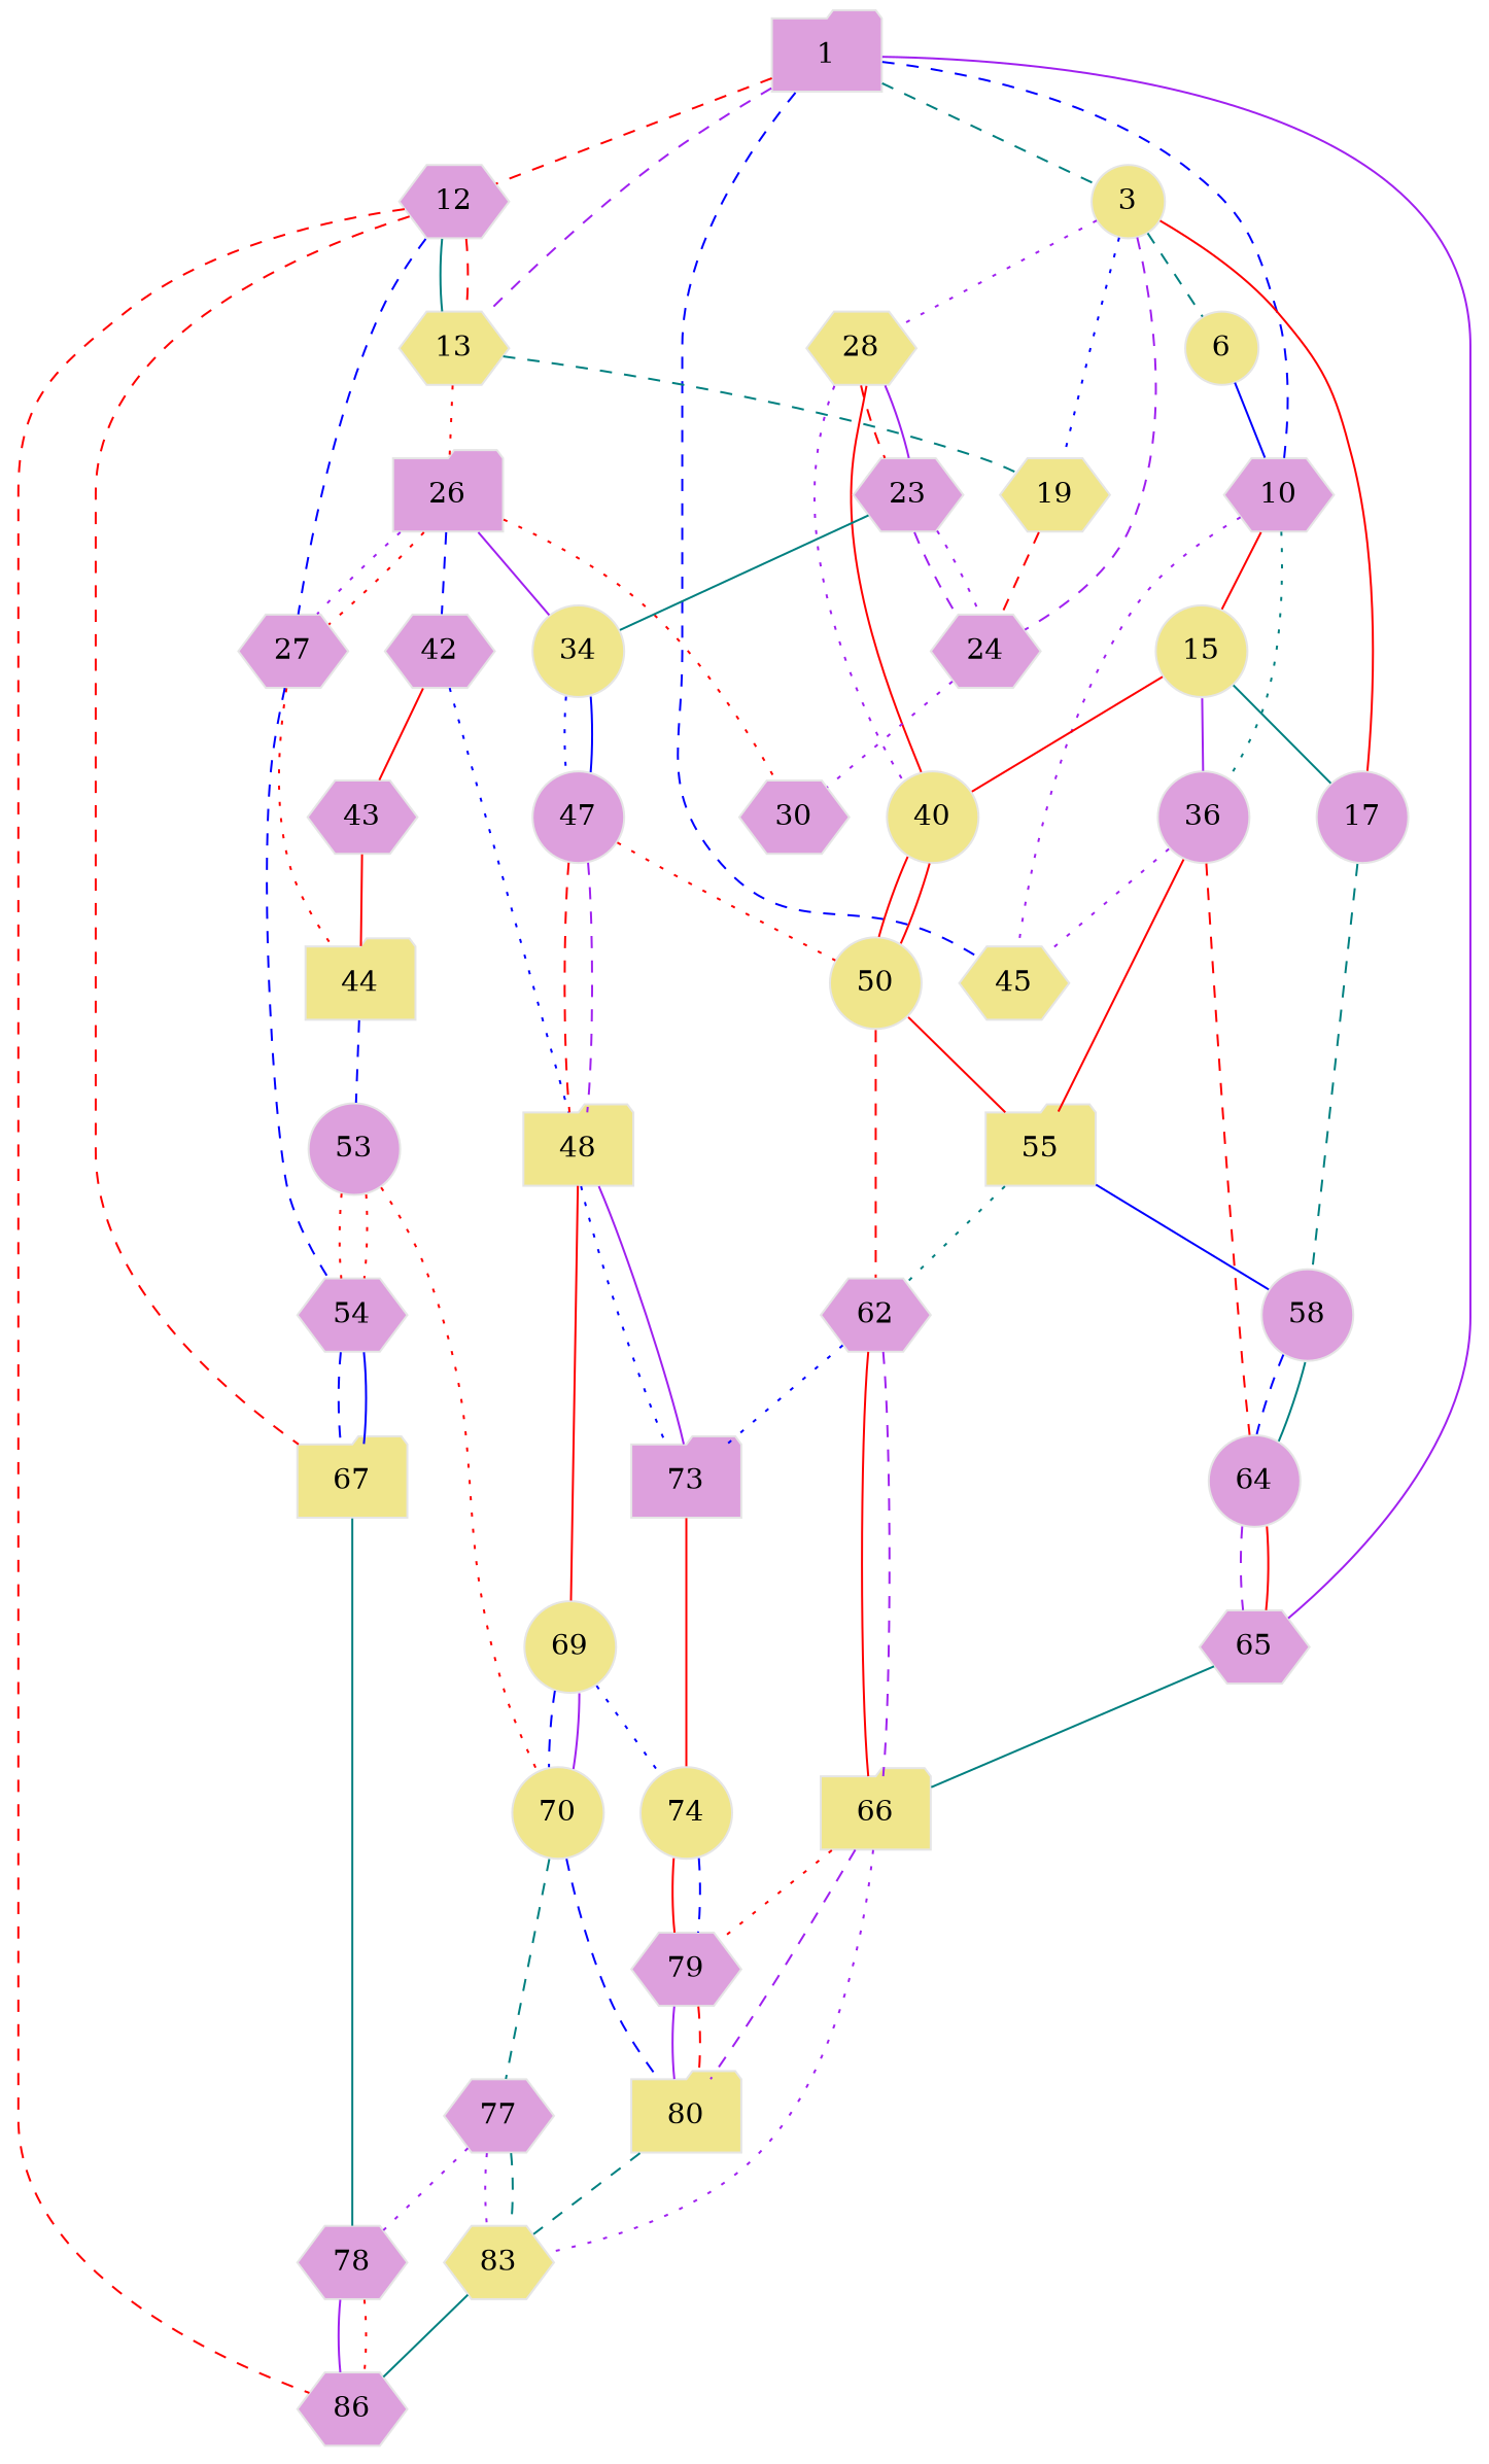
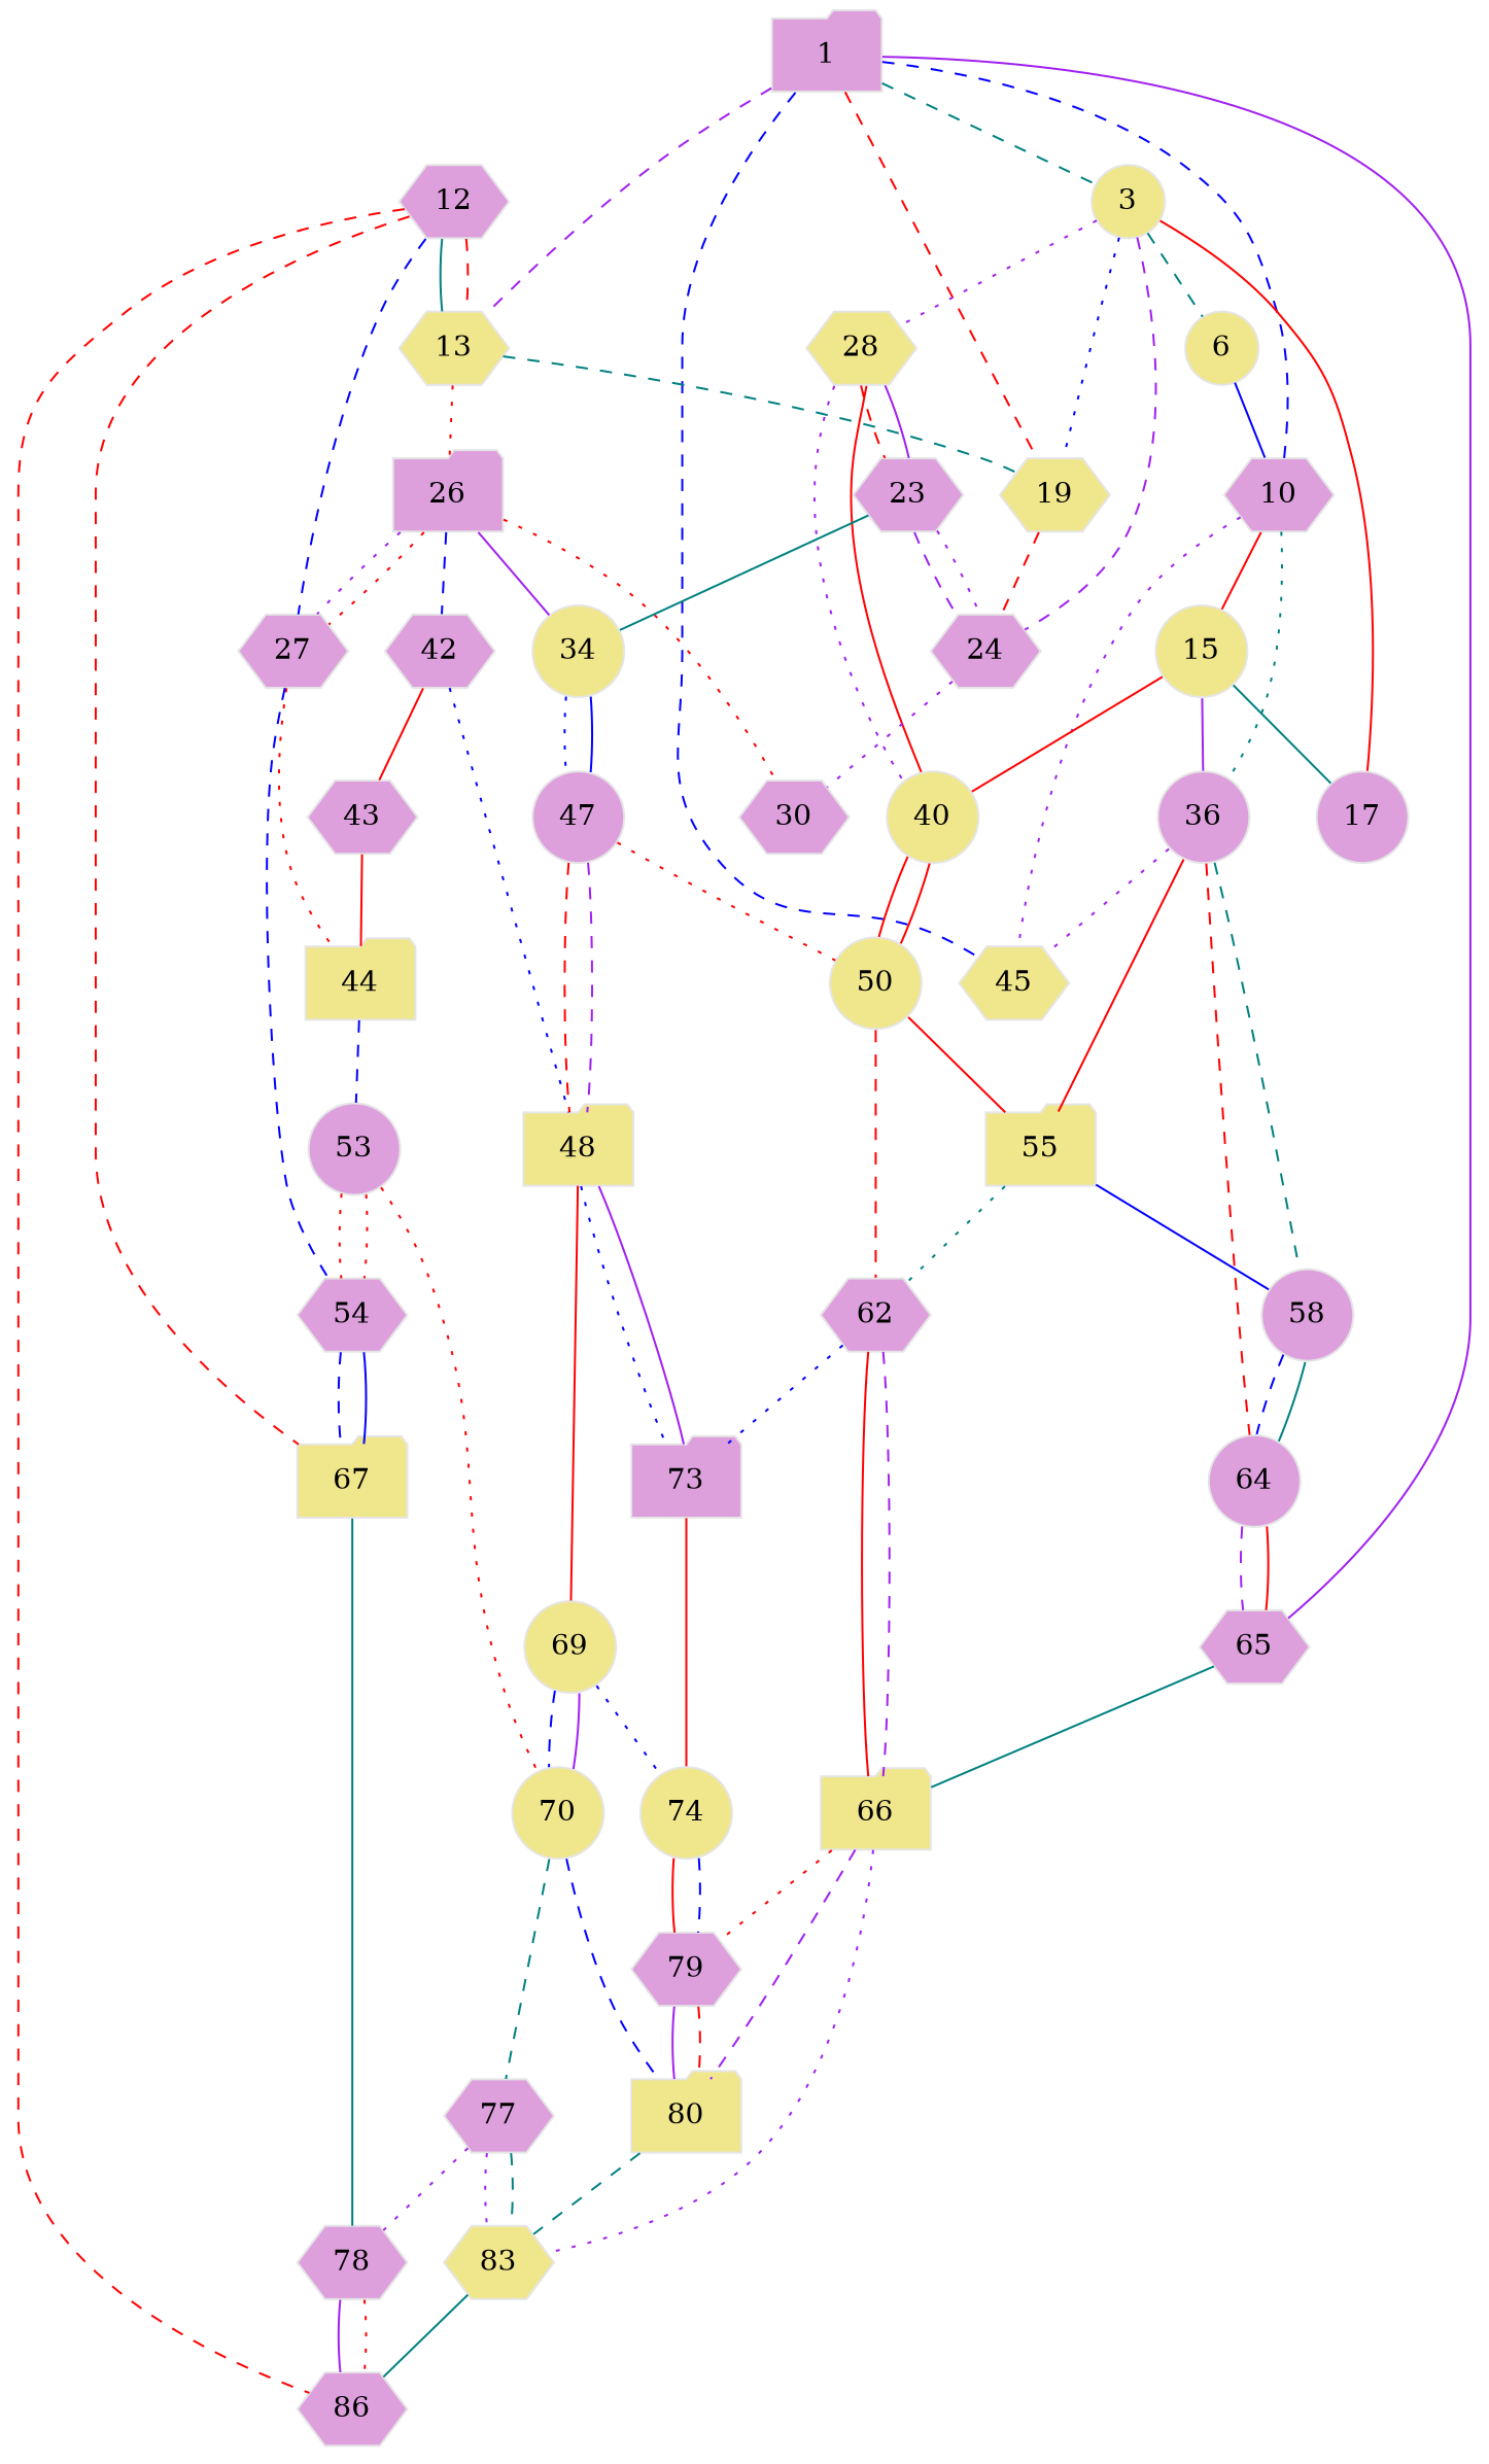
  graph {
    node [color=gray90 fillcolor=plum shape=hexagon style=filled]
    edge [color=red style=dashed]
    1 [shape=folder super="+2+8"]
    3 [fillcolor=khaki shape=circle super="+18+4"]
    10 [super="+11+32"]
    12 [super="+68"]
    13 [fillcolor=khaki super="+20"]
    45 [fillcolor=khaki super="+46"]
    65 [super="+76"]
    6 [fillcolor=khaki shape=circle super="+7"]
    17 [shape=circle]
    19 [fillcolor=khaki]
    n11 [fillcolor=khaki label=28]
    24 [super="+25"]
    15 [fillcolor=khaki shape=circle super="+16"]
    36 [shape=circle super="+37"]
    27 [super="+28"]
    67 [fillcolor=khaki shape=folder]
    86
    26 [shape=folder super="+31"]
    66 [fillcolor=khaki shape=folder super="+84"]
    40 [fillcolor=khaki shape=circle]
    23
    30
    55 [fillcolor=khaki shape=folder super="+59+56"]
    58 [shape=circle]
    64 [shape=circle]
    44 [fillcolor=khaki shape=folder super="+52"]
    54
    78
    34 [fillcolor=khaki shape=circle]
    42
    50 [fillcolor=khaki shape=circle super="+51"]
    47 [shape=circle]
    43
    48 [fillcolor=khaki shape=folder super="+49"]
    53 [shape=circle]
    62 [super="+63"]
    69 [fillcolor=khaki shape=circle]
    73 [shape=folder]
    70 [fillcolor=khaki shape=circle super="+71"]
    74 [fillcolor=khaki shape=circle]
    80 [fillcolor=khaki shape=folder super="+81"]
    77
    79 [super="+82"]
    83 [fillcolor=khaki super="+85"]
    1 -- 3 [color=teal]
    1 -- 10 [color=blue]
-   1 -- 12 [weight=2]
+   1 -- 19 [weight=2]
    1 -- 13 [color=purple]
    1 -- 45 [color=blue weight=2]
    1 -- 65 [color=purple style=solid]
    3 -- 6 [color=teal]
    3 -- 17 [style=solid weight=2]
    3 -- 19 [color=blue style=dotted]
    3 -- n11 [color=purple style=dotted]
    3 -- 24 [color=purple]
    10 -- 45 [color=purple style=dotted]
    10 -- 15 [style=solid weight=2]
    10 -- 36 [color=teal style=dotted weight=2]
    12 -- 13 [color=teal style=solid]
    12 -- 13
    12 -- 27 [color=blue]
    12 -- 67
    12 -- 86
    13 -- 19 [color=teal]
    13 -- 26 [style=dotted]
    65 -- 66 [color=teal style=solid weight=2]
    6 -- 10 [color=blue style=solid weight=2]
    19 -- 24
    n11 -- 40 [color=purple style=dotted]
    n11 -- 40 [style=solid]
    n11 -- 23
    n11 -- 23 [color=purple style=solid]
    24 -- 30 [color=purple style=dotted weight=2]
    15 -- 17 [color=teal style=solid]
    15 -- 36 [color=purple style=solid]
    15 -- 40 [style=solid]
    36 -- 45 [color=purple style=dotted]
    36 -- 55 [style=solid]
-   17 -- 58 [color=teal]
+   36 -- 58 [color=teal]
    36 -- 64
    27 -- 44 [style=dotted]
    27 -- 54 [color=blue]
    67 -- 78 [color=teal style=solid]
    26 -- 27 [color=purple style=dotted]
    26 -- 27 [style=dotted]
    26 -- 30 [style=dotted]
    26 -- 34 [color=purple style=solid]
    26 -- 42 [color=blue]
    66 -- 80 [color=purple]
    66 -- 79 [style=dotted]
    66 -- 83 [color=purple style=dotted]
    40 -- 50 [style=solid]
    40 -- 50 [style=solid]
    23 -- 24 [color=purple]
    23 -- 24 [color=purple style=dotted]
    23 -- 34 [color=teal style=solid]
    55 -- 58 [color=blue style=solid]
    55 -- 62 [color=teal style=dotted]
    58 -- 64 [color=blue]
    58 -- 64 [color=teal style=solid]
    64 -- 65 [color=purple]
    64 -- 65 [style=solid]
    44 -- 53 [color=blue]
    54 -- 67 [color=blue]
    54 -- 67 [color=blue style=solid]
    78 -- 86 [color=purple style=solid]
    78 -- 86 [style=dotted]
    34 -- 47 [color=blue style=dotted]
    34 -- 47 [color=blue style=solid]
    42 -- 43 [style=solid]
    42 -- 48 [color=blue style=dotted]
    50 -- 55 [style=solid]
    50 -- 62
    47 -- 50 [style=dotted]
    47 -- 48
    47 -- 48 [color=purple]
    43 -- 44 [style=solid weight=2]
    48 -- 69 [style=solid]
    48 -- 73 [color=blue style=dotted]
    48 -- 73 [color=purple style=solid]
    53 -- 54 [style=dotted]
    53 -- 54 [style=dotted]
    53 -- 70 [style=dotted]
    62 -- 66 [style=solid]
    62 -- 66 [color=purple]
    62 -- 73 [color=blue style=dotted]
    69 -- 70 [color=blue]
    69 -- 70 [color=purple style=solid]
    69 -- 74 [color=blue style=dotted]
    73 -- 74 [style=solid]
    70 -- 80 [color=blue]
    70 -- 77 [color=teal]
    74 -- 79 [style=solid]
    74 -- 79 [color=blue]
    80 -- 83 [color=teal]
    77 -- 78 [color=purple style=dotted]
    77 -- 83 [color=purple style=dotted]
    77 -- 83 [color=teal]
    79 -- 80 [color=purple style=solid]
    79 -- 80
    83 -- 86 [color=teal style=solid]
  }
